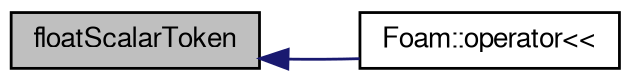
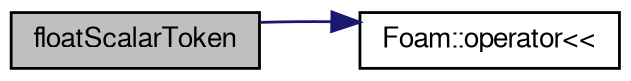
  digraph {
    rankdir=LR
    node [color=black fontname=FreeSans fontsize=10 shape=record]
    n1 [fillcolor=grey75 fontcolor=black height=0.2 label=floatScalarToken style=filled width=0.4]
    n2 [height=0.2 label="Foam::operator\<\<" width=0.4]
-   n1 -> n2 [color=midnightblue dir=back fontname=FreeSans fontsize=10 labelfontname=FreeSans labelfontsize=10 style=solid]
+   n2 -> n1 [color=midnightblue dir=back fontname=FreeSans fontsize=10 labelfontname=FreeSans labelfontsize=10 style=solid]
  }
